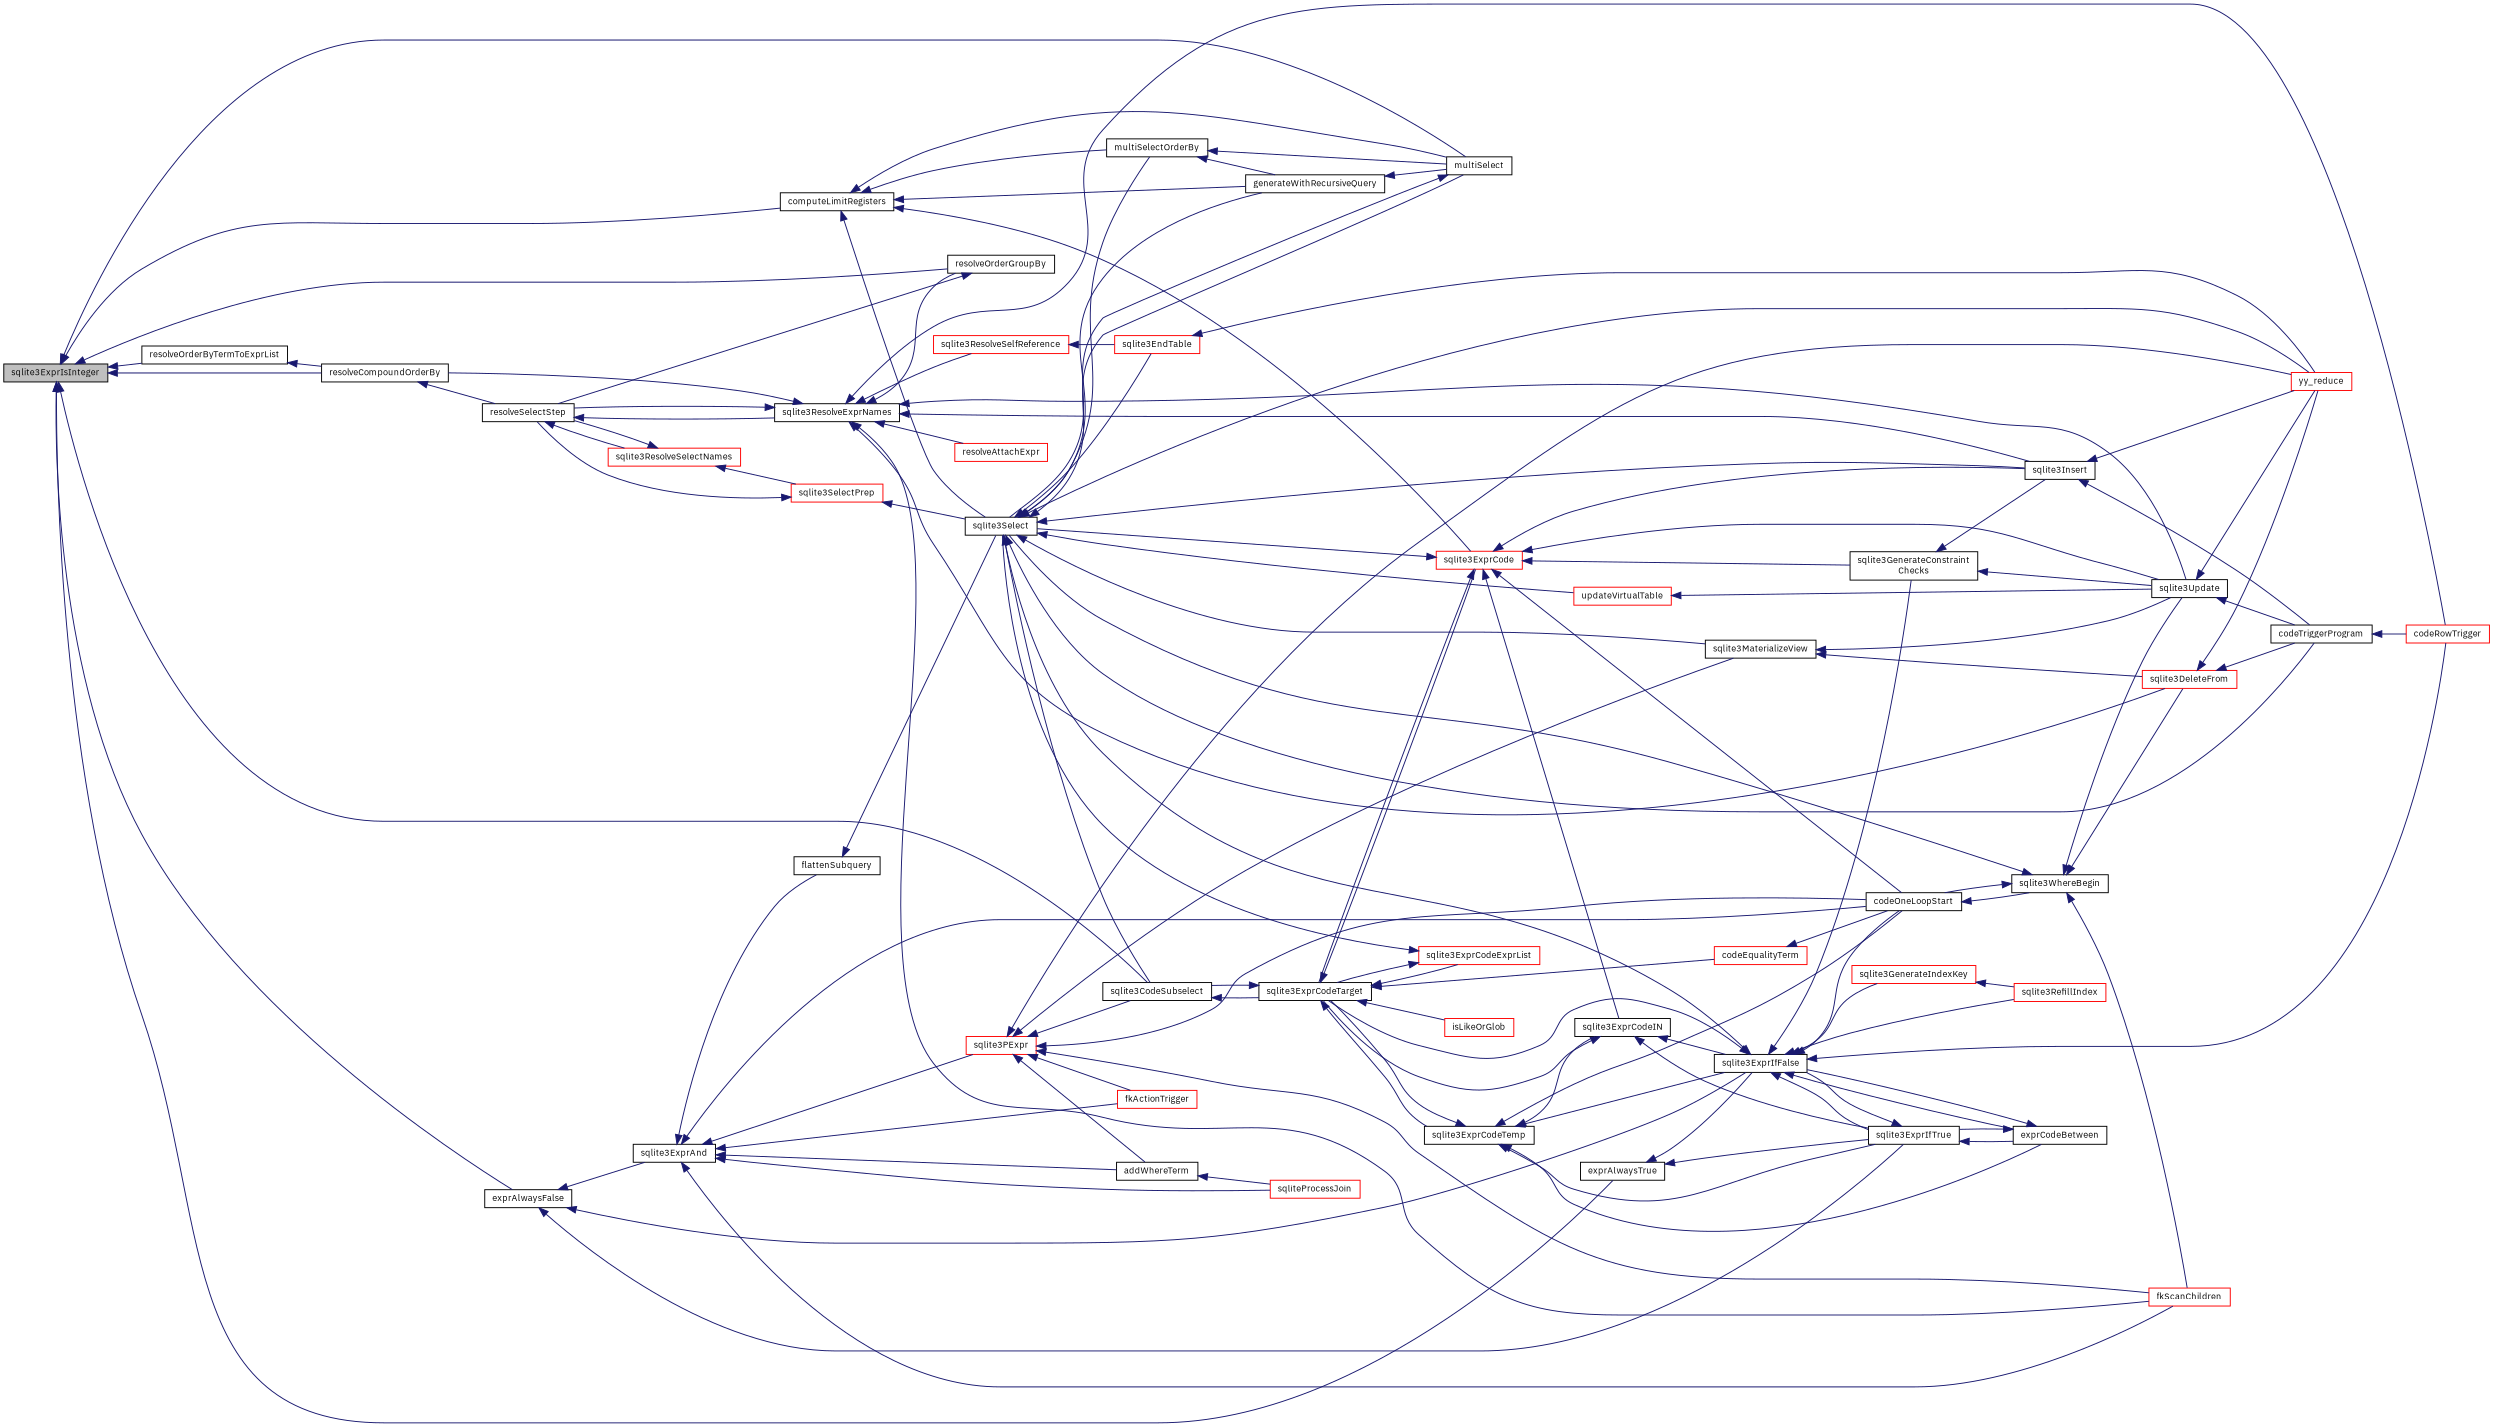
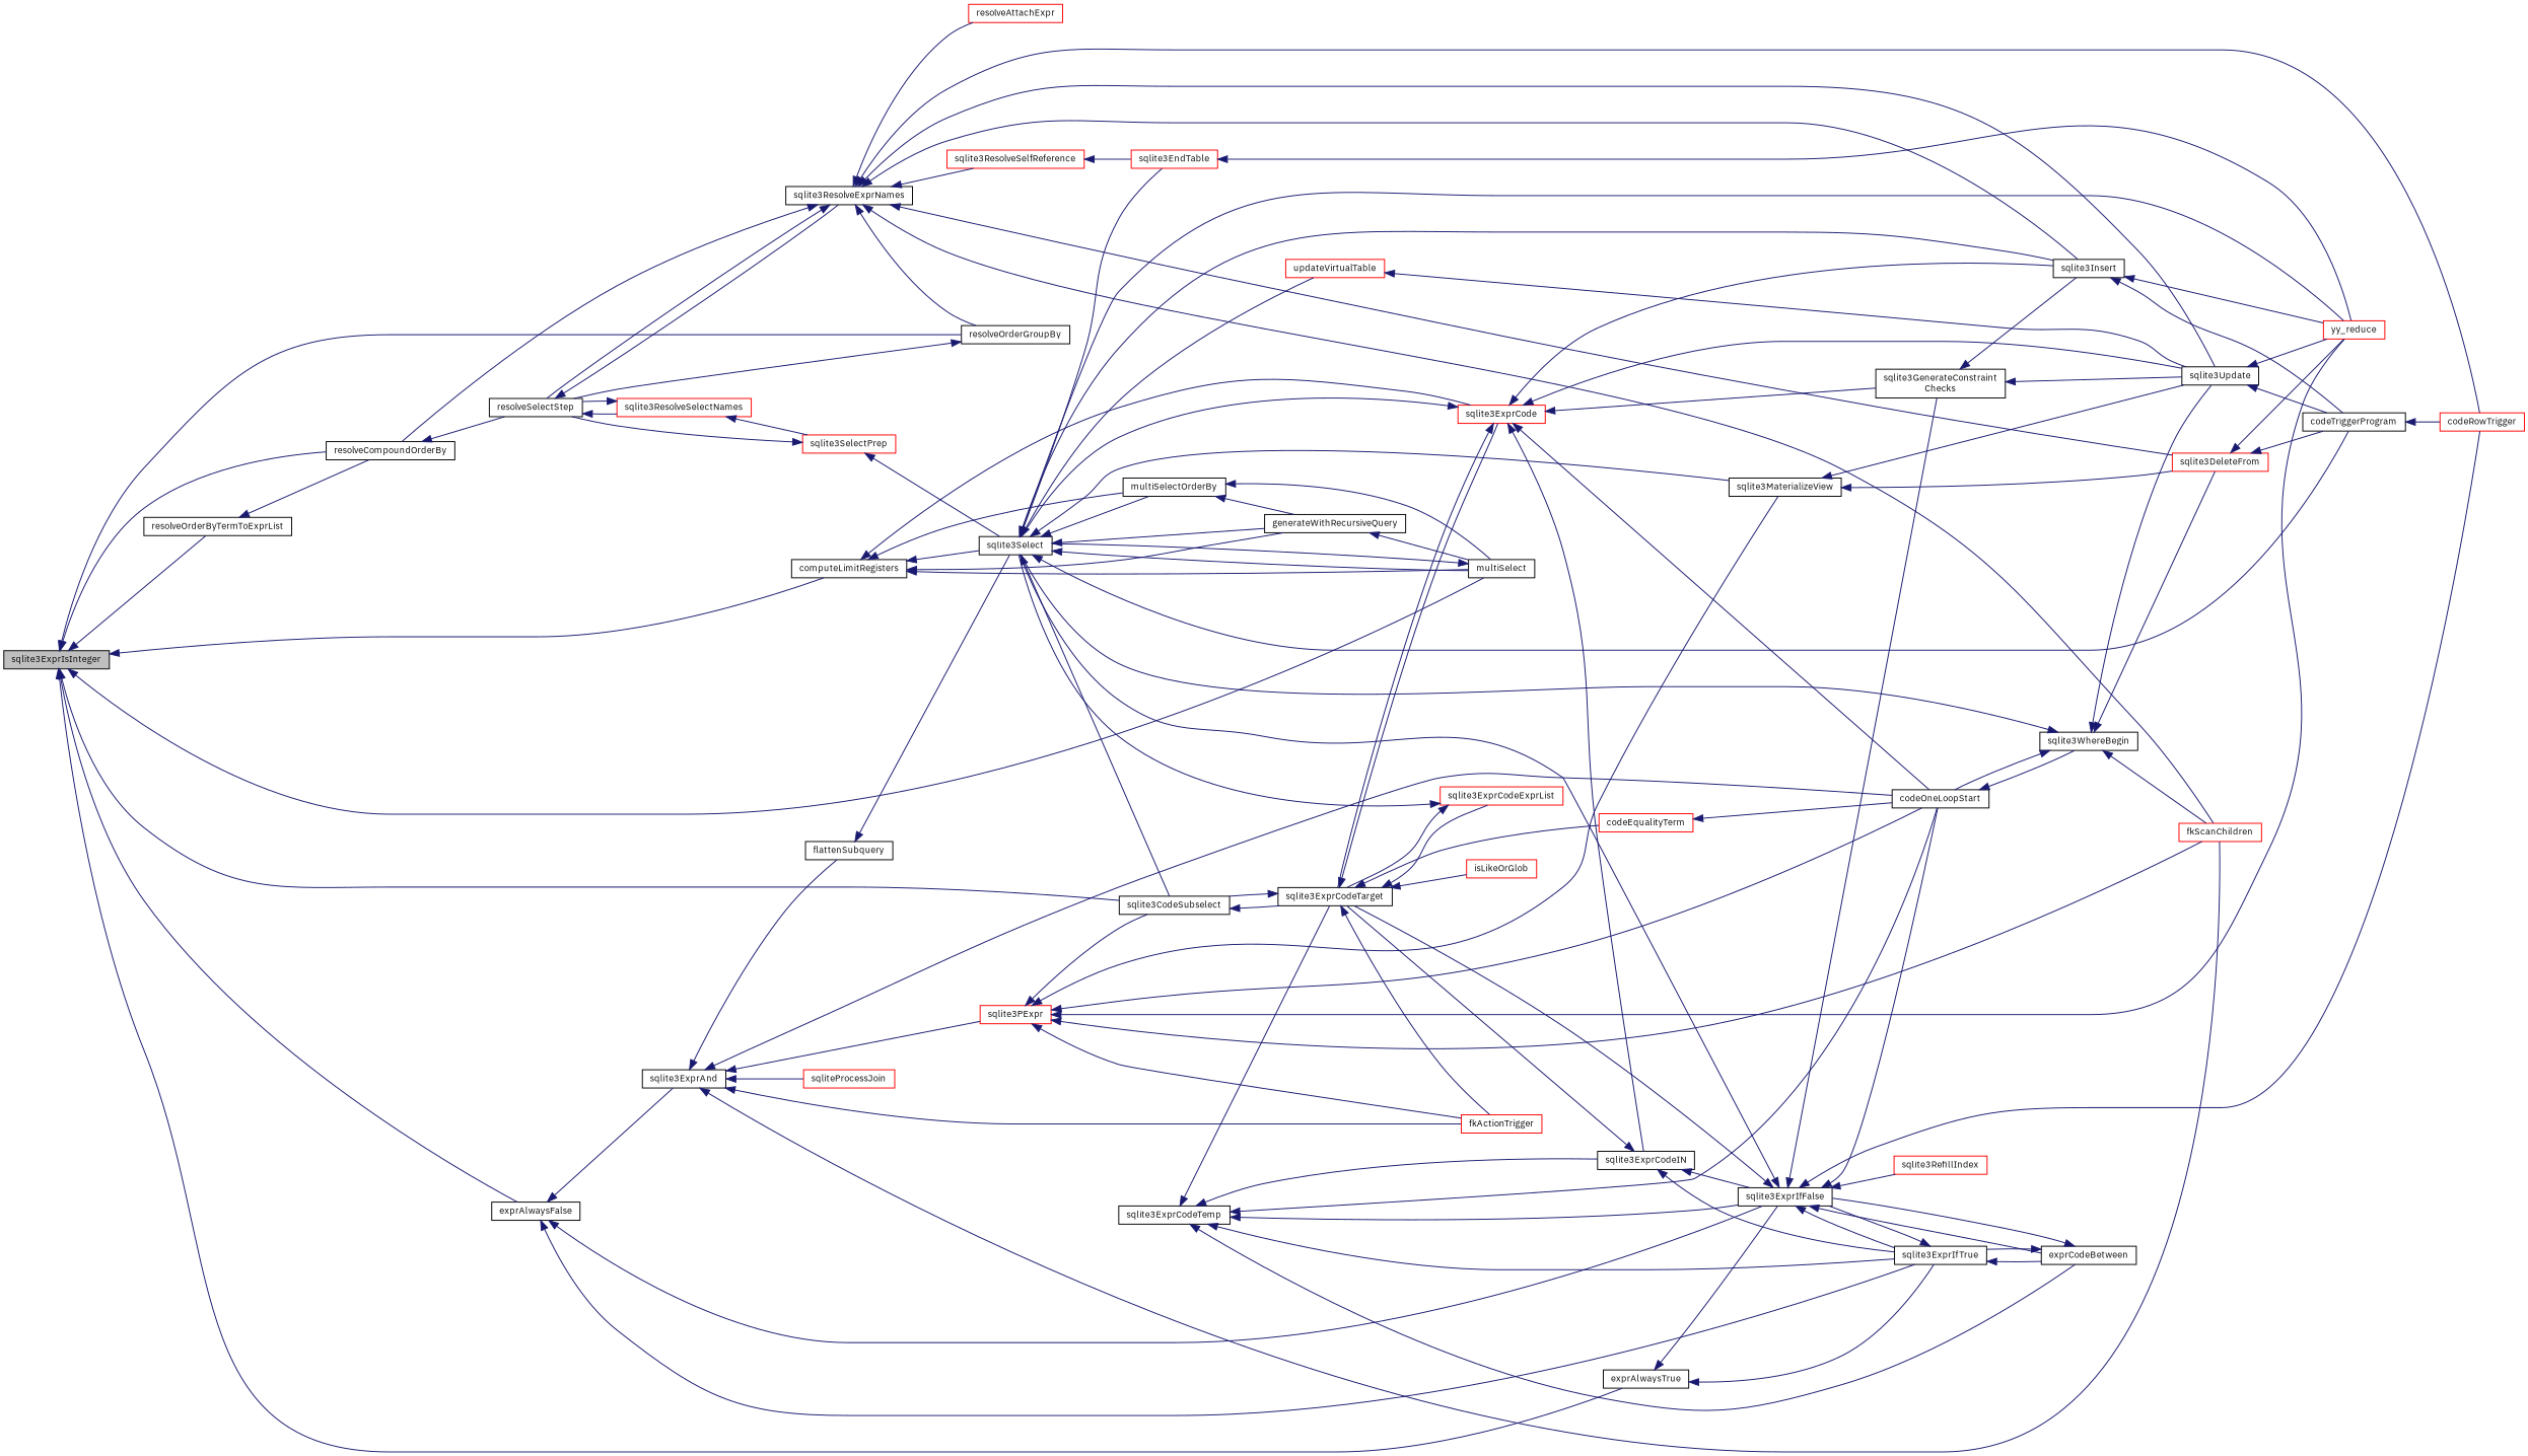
  digraph {
    fontname="IBM Plex Sans"
    rankdir=LR
    node [color=black fillcolor=white fontname="IBM Plex Sans" fontsize=10 shape=record style=filled]
    edge [color=midnightblue dir=back fontname="IBM Plex Sans" fontsize=10 labelfontname=FreeSans labelfontsize=10 style=solid]
    n1 [fillcolor=grey75 fontcolor=black height=0.2 label=sqlite3ExprIsInteger width=0.4]
    n2 [height=0.2 label=resolveOrderByTermToExprList width=0.4]
    n3 [height=0.2 label=resolveCompoundOrderBy width=0.4]
    n4 [height=0.2 label=resolveOrderGroupBy width=0.4]
    n5 [height=0.2 label=sqlite3CodeSubselect width=0.4]
    n6 [height=0.2 label=computeLimitRegisters width=0.4]
    n7 [height=0.2 label=multiSelect width=0.4]
    n8 [height=0.2 label=exprAlwaysTrue width=0.4]
    n9 [height=0.2 label=exprAlwaysFalse width=0.4]
    n10 [height=0.2 label=resolveSelectStep width=0.4]
    n11 [height=0.2 label=sqlite3ExprCodeTarget width=0.4]
    n12 [height=0.2 label=sqlite3Select width=0.4]
    n13 [height=0.2 label=generateWithRecursiveQuery width=0.4]
    n14 [height=0.2 label=multiSelectOrderBy width=0.4]
    n15 [color=red height=0.2 label=sqlite3ExprCode width=0.4]
    n16 [height=0.2 label=sqlite3ExprIfTrue width=0.4]
    n17 [height=0.2 label=sqlite3ExprIfFalse width=0.4]
    n18 [height=0.2 label=sqlite3ExprAnd width=0.4]
    n19 [height=0.2 label=sqlite3ResolveExprNames width=0.4]
    n20 [color=red height=0.2 label=sqlite3ResolveSelectNames width=0.4]
    n21 [color=red height=0.2 label=sqlite3ResolveSelfReference width=0.4]
    n22 [color=red height=0.2 label=resolveAttachExpr width=0.4]
    n23 [color=red height=0.2 label=sqlite3DeleteFrom width=0.4]
    n24 [color=red height=0.2 label=codeRowTrigger width=0.4]
    n25 [color=red height=0.2 label=fkScanChildren width=0.4]
    n26 [height=0.2 label=sqlite3Insert width=0.4]
    n27 [height=0.2 label=sqlite3Update width=0.4]
    n28 [color=red height=0.2 label=sqlite3SelectPrep width=0.4]
    n29 [color=red height=0.2 label=sqlite3EndTable width=0.4]
    n30 [color=red height=0.2 label=yy_reduce width=0.4]
    n31 [height=0.2 label=codeTriggerProgram width=0.4]
    n32 [height=0.2 label=sqlite3MaterializeView width=0.4]
    n33 [color=red height=0.2 label=updateVirtualTable width=0.4]
    n34 [color=red height=0.2 label=codeEqualityTerm width=0.4]
    n35 [height=0.2 label=sqlite3ExprCodeTemp width=0.4]
    n36 [color=red height=0.2 label=sqlite3ExprCodeExprList width=0.4]
    n37 [color=red height=0.2 label=isLikeOrGlob width=0.4]
    n38 [height=0.2 label=sqlite3ExprCodeIN width=0.4]
    n39 [height=0.2 label=codeOneLoopStart width=0.4]
    n40 [height=0.2 label=exprCodeBetween width=0.4]
    n41 [height=0.2 label="sqlite3GenerateConstraint\lChecks" width=0.4]
-   n42 [color=red height=0.2 label=sqlite3GenerateIndexKey width=0.4]
    n43 [color=red height=0.2 label=sqlite3RefillIndex width=0.4]
    n44 [height=0.2 label=sqlite3WhereBegin width=0.4]
    n45 [color=red height=0.2 label=sqlite3PExpr width=0.4]
    n46 [color=red height=0.2 label=fkActionTrigger width=0.4]
-   n47 [height=0.2 label=addWhereTerm width=0.4]
    n48 [color=red height=0.2 label=sqliteProcessJoin width=0.4]
    n49 [height=0.2 label=flattenSubquery width=0.4]
    n1 -> n2
    n1 -> n3
    n1 -> n4
    n1 -> n5
    n1 -> n6
    n1 -> n7
    n1 -> n8
    n1 -> n9
    n2 -> n3
    n3 -> n10
    n4 -> n10
    n5 -> n11
    n6 -> n7
    n6 -> n12
    n6 -> n13
    n6 -> n14
    n6 -> n15
    n7 -> n12
    n8 -> n16
    n8 -> n17
    n9 -> n16
    n9 -> n17
    n9 -> n18
    n10 -> n19
    n10 -> n20
    n11 -> n5
    n11 -> n15
    n11 -> n34
-   n11 -> n35
+   n11 -> n46
    n11 -> n36
    n11 -> n37
    n12 -> n5
    n12 -> n7
    n12 -> n13
    n12 -> n14
    n12 -> n26
    n12 -> n29
    n12 -> n30
    n12 -> n31
    n12 -> n32
    n12 -> n33
    n13 -> n7
    n14 -> n7
    n14 -> n13
    n15 -> n11
    n15 -> n12
    n15 -> n26
    n15 -> n27
    n15 -> n38
    n15 -> n39
    n15 -> n41
    n16 -> n17
    n16 -> n40
    n17 -> n11
    n17 -> n12
    n17 -> n16
    n17 -> n24
    n17 -> n39
    n17 -> n40
    n17 -> n41
-   n17 -> n42
    n17 -> n43
    n18 -> n25
    n18 -> n39
    n18 -> n45
    n18 -> n46
-   n18 -> n47
    n18 -> n48
    n18 -> n49
    n19 -> n3
    n19 -> n4
    n19 -> n10
    n19 -> n21
    n19 -> n22
    n19 -> n23
    n19 -> n24
    n19 -> n25
    n19 -> n26
    n19 -> n27
    n20 -> n10
    n20 -> n28
    n21 -> n29
    n23 -> n30
    n23 -> n31
    n26 -> n30
    n26 -> n31
    n27 -> n30
    n27 -> n31
    n28 -> n10
    n28 -> n12
    n29 -> n30
    n31 -> n24
    n32 -> n23
    n32 -> n27
    n33 -> n27
    n34 -> n39
    n35 -> n11
    n35 -> n16
    n35 -> n17
    n35 -> n38
    n35 -> n39
    n35 -> n40
    n36 -> n11
    n36 -> n12
    n38 -> n11
    n38 -> n16
    n38 -> n17
    n39 -> n44
    n40 -> n16
    n40 -> n17
    n41 -> n26
    n41 -> n27
-   n42 -> n43
    n44 -> n12
    n44 -> n23
    n44 -> n25
    n44 -> n27
    n44 -> n39
    n45 -> n5
    n45 -> n25
    n45 -> n30
    n45 -> n32
    n45 -> n39
    n45 -> n46
-   n45 -> n47
-   n47 -> n48
    n49 -> n12
  }
